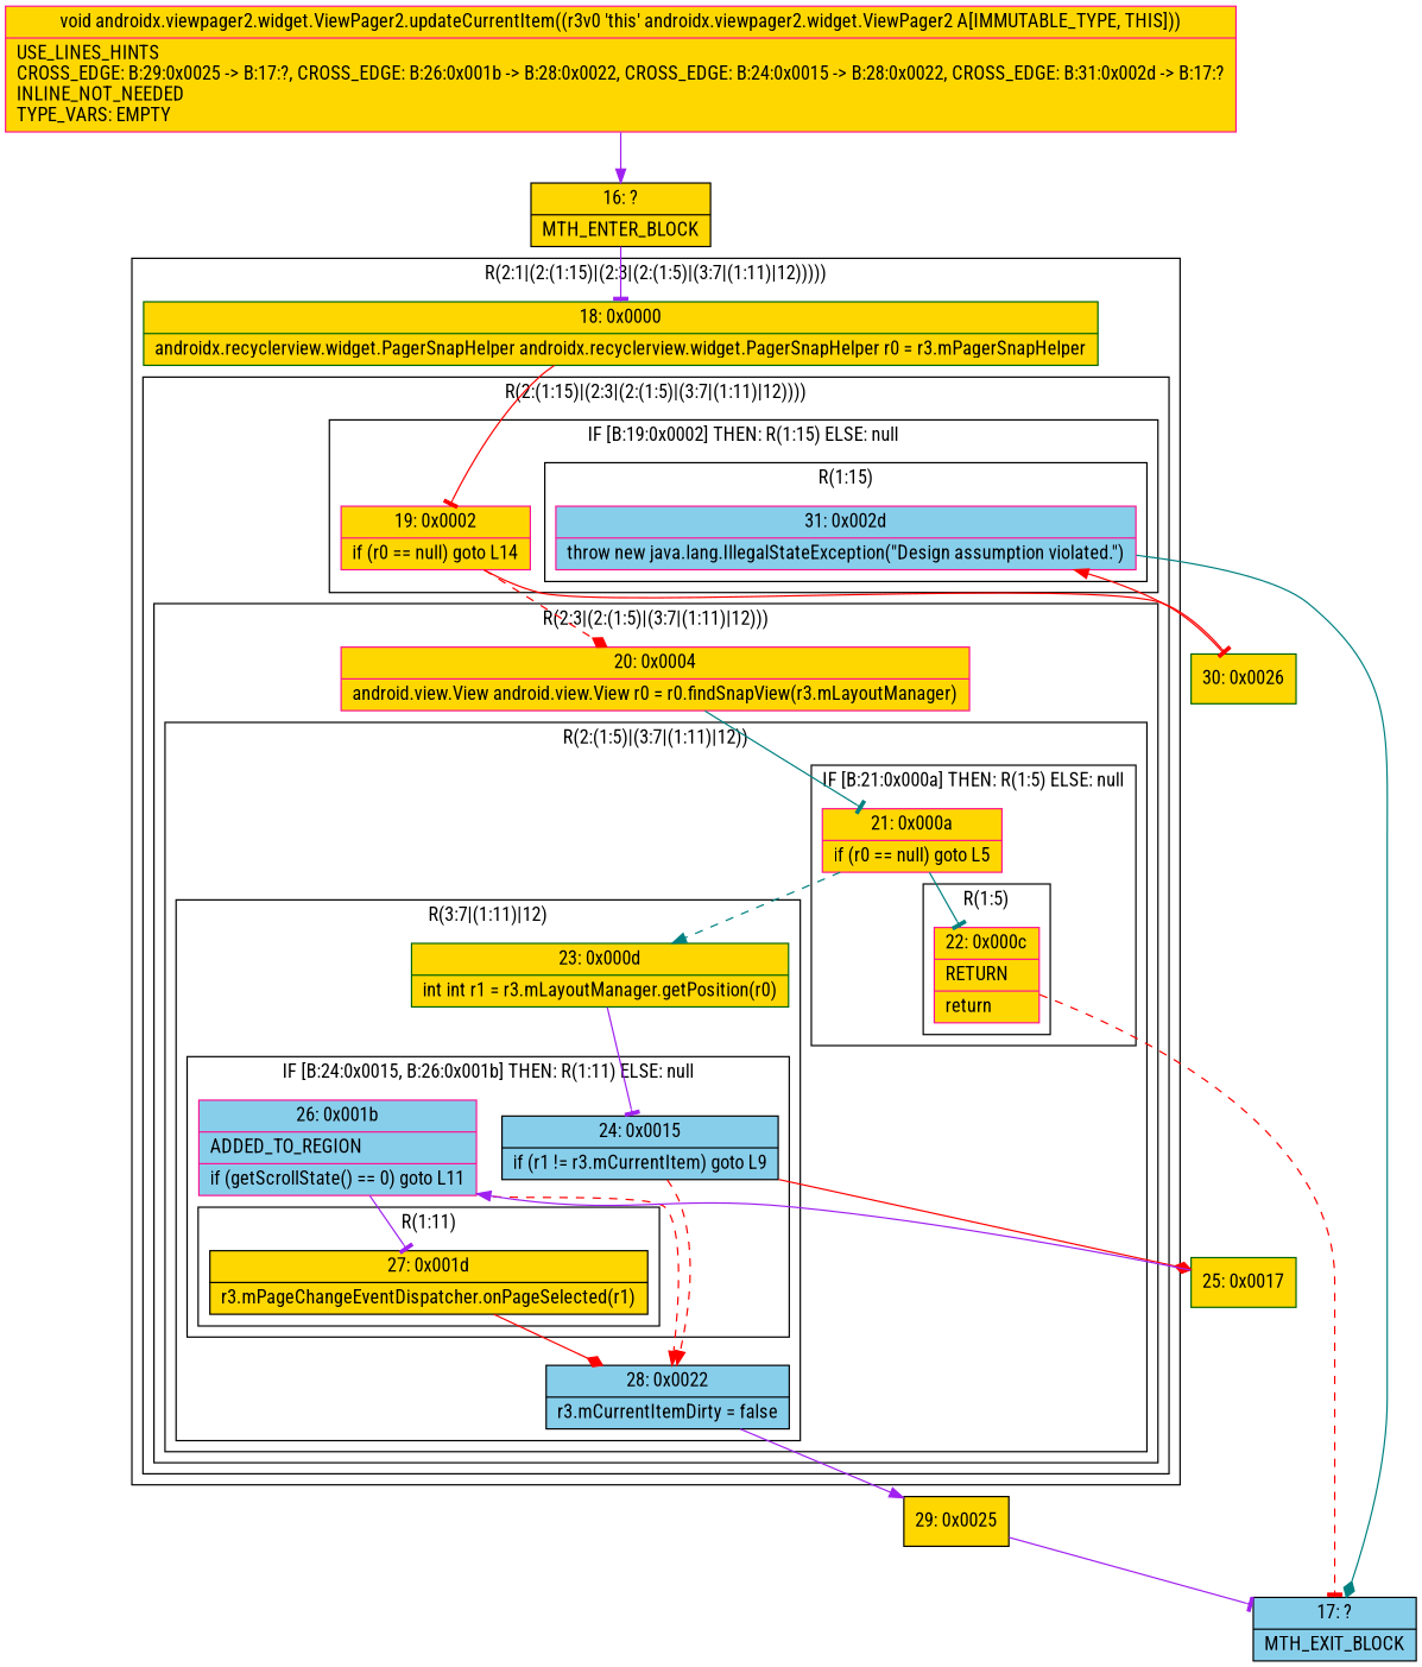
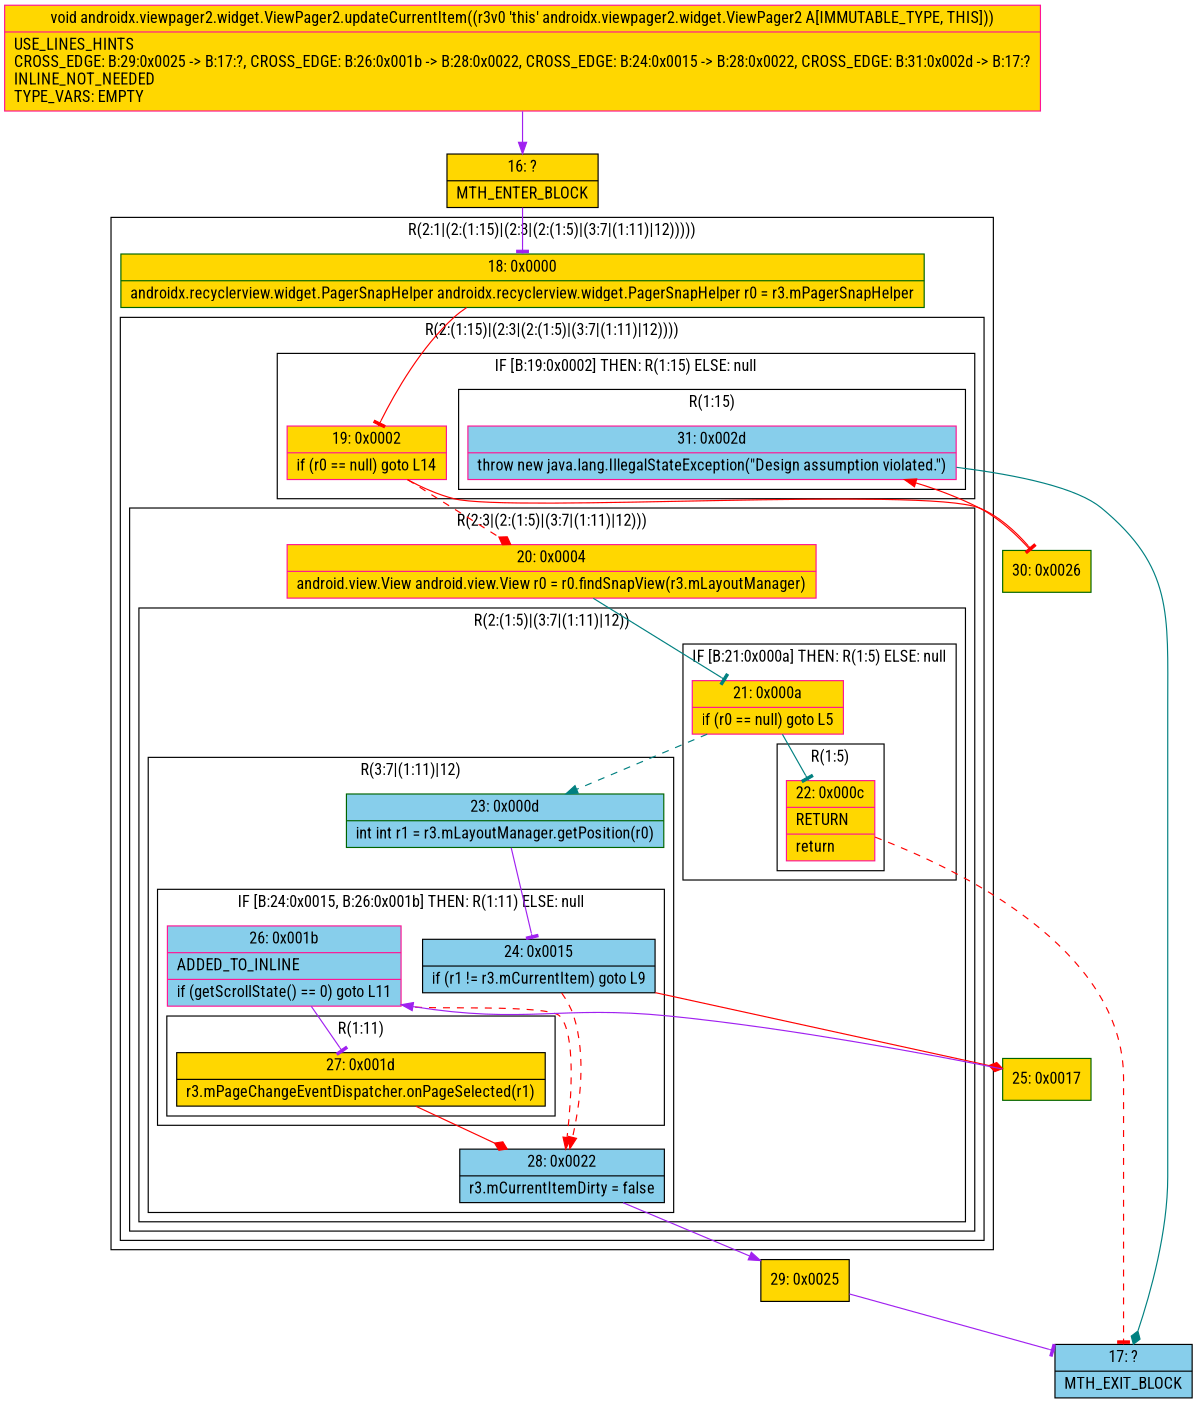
  digraph {
    fontname="Roboto Condensed"
    node [color=deeppink fillcolor=gold fontname="Roboto Condensed" shape=record style=filled]
    edge [arrowhead=tee color=red fontname="Roboto Condensed"]
    n1 [fillcolor=skyblue label="{31\:\ 0x002d|throw new java.lang.IllegalStateException(\"Design assumption violated.\")\l}"]
    n2 [label="{19\:\ 0x0002|if (r0 == null) goto L14\l}"]
    n3 [label="{22\:\ 0x000c|RETURN\l|return\l}"]
    n4 [label="{21\:\ 0x000a|if (r0 == null) goto L5\l}"]
    n5 [color=black label="{27\:\ 0x001d|r3.mPageChangeEventDispatcher.onPageSelected(r1)\l}"]
    n6 [color=black fillcolor=skyblue label="{24\:\ 0x0015|if (r1 != r3.mCurrentItem) goto L9\l}"]
-   n7 [fillcolor=skyblue label="{26\:\ 0x001b|ADDED_TO_REGION\l|if (getScrollState() == 0) goto L11\l}"]
-   n8 [color=darkgreen label="{23\:\ 0x000d|int int r1 = r3.mLayoutManager.getPosition(r0)\l}"]
+   n7 [fillcolor=skyblue label="{26\:\ 0x001b|ADDED_TO_INLINE\l|if (getScrollState() == 0) goto L11\l}"]
+   n8 [color=darkgreen fillcolor=skyblue label="{23\:\ 0x000d|int int r1 = r3.mLayoutManager.getPosition(r0)\l}"]
    n9 [color=black fillcolor=skyblue label="{28\:\ 0x0022|r3.mCurrentItemDirty = false\l}"]
    n10 [label="{20\:\ 0x0004|android.view.View android.view.View r0 = r0.findSnapView(r3.mLayoutManager)\l}"]
    n11 [color=darkgreen label="{18\:\ 0x0000|androidx.recyclerview.widget.PagerSnapHelper androidx.recyclerview.widget.PagerSnapHelper r0 = r3.mPagerSnapHelper\l}"]
    n12 [color=black fillcolor=skyblue label="{17\:\ ?|MTH_EXIT_BLOCK\l}"]
    n13 [color=darkgreen label="{30\:\ 0x0026}"]
    n14 [color=darkgreen label="{25\:\ 0x0017}"]
    n15 [color=black label="{29\:\ 0x0025}"]
    n16 [color=black label="{16\:\ ?|MTH_ENTER_BLOCK\l}"]
    n17 [label="{void androidx.viewpager2.widget.ViewPager2.updateCurrentItem((r3v0 'this' androidx.viewpager2.widget.ViewPager2 A[IMMUTABLE_TYPE, THIS]))  | USE_LINES_HINTS\lCROSS_EDGE: B:29:0x0025 \-\> B:17:?, CROSS_EDGE: B:26:0x001b \-\> B:28:0x0022, CROSS_EDGE: B:24:0x0015 \-\> B:28:0x0022, CROSS_EDGE: B:31:0x002d \-\> B:17:?\lINLINE_NOT_NEEDED\lTYPE_VARS: EMPTY\l}"]
    subgraph cluster_1 {
      label="R(2:1|(2:(1:15)|(2:3|(2:(1:5)|(3:7|(1:11)|12)))))"
      n11
      subgraph cluster_2 {
        label="R(2:(1:15)|(2:3|(2:(1:5)|(3:7|(1:11)|12))))"
        subgraph cluster_3 {
          label="IF [B:19:0x0002] THEN: R(1:15) ELSE: null"
          n2
          subgraph cluster_4 {
            label="R(1:15)"
            n1
          }
        }
        subgraph cluster_5 {
          label="R(2:3|(2:(1:5)|(3:7|(1:11)|12)))"
          n10
          subgraph cluster_6 {
            label="R(2:(1:5)|(3:7|(1:11)|12))"
            subgraph cluster_7 {
              label="IF [B:21:0x000a] THEN: R(1:5) ELSE: null"
              n4
              subgraph cluster_8 {
                label="R(1:5)"
                n3
              }
            }
            subgraph cluster_9 {
              label="R(3:7|(1:11)|12)"
              n8
              n9
              subgraph cluster_10 {
                label="IF [B:24:0x0015, B:26:0x001b] THEN: R(1:11) ELSE: null"
                n6
                n7
                subgraph cluster_11 {
                  label="R(1:11)"
                  n5
                }
              }
            }
          }
        }
      }
    }
    n1 -> n12 [arrowhead=diamond color=teal]
    n2 -> n10 [arrowhead=diamond style=dashed]
    n2 -> n13
    n3 -> n12 [style=dashed]
    n4 -> n3 [color=teal]
    n4 -> n8 [arrowhead=normal color=teal style=dashed]
    n5 -> n9 [arrowhead=diamond]
    n6 -> n9 [arrowhead=normal style=dashed]
    n6 -> n14 [arrowhead=diamond]
    n7 -> n5 [color=purple]
    n7 -> n9 [arrowhead=normal style=dashed]
    n8 -> n6 [color=purple]
    n9 -> n15 [arrowhead=normal color=purple]
    n10 -> n4 [color=teal]
    n11 -> n2
    n13 -> n1 [arrowhead=normal]
    n14 -> n7 [arrowhead=normal color=purple]
    n15 -> n12 [color=purple]
    n16 -> n11 [color=purple]
    n17 -> n16 [arrowhead=normal color=purple]
  }
